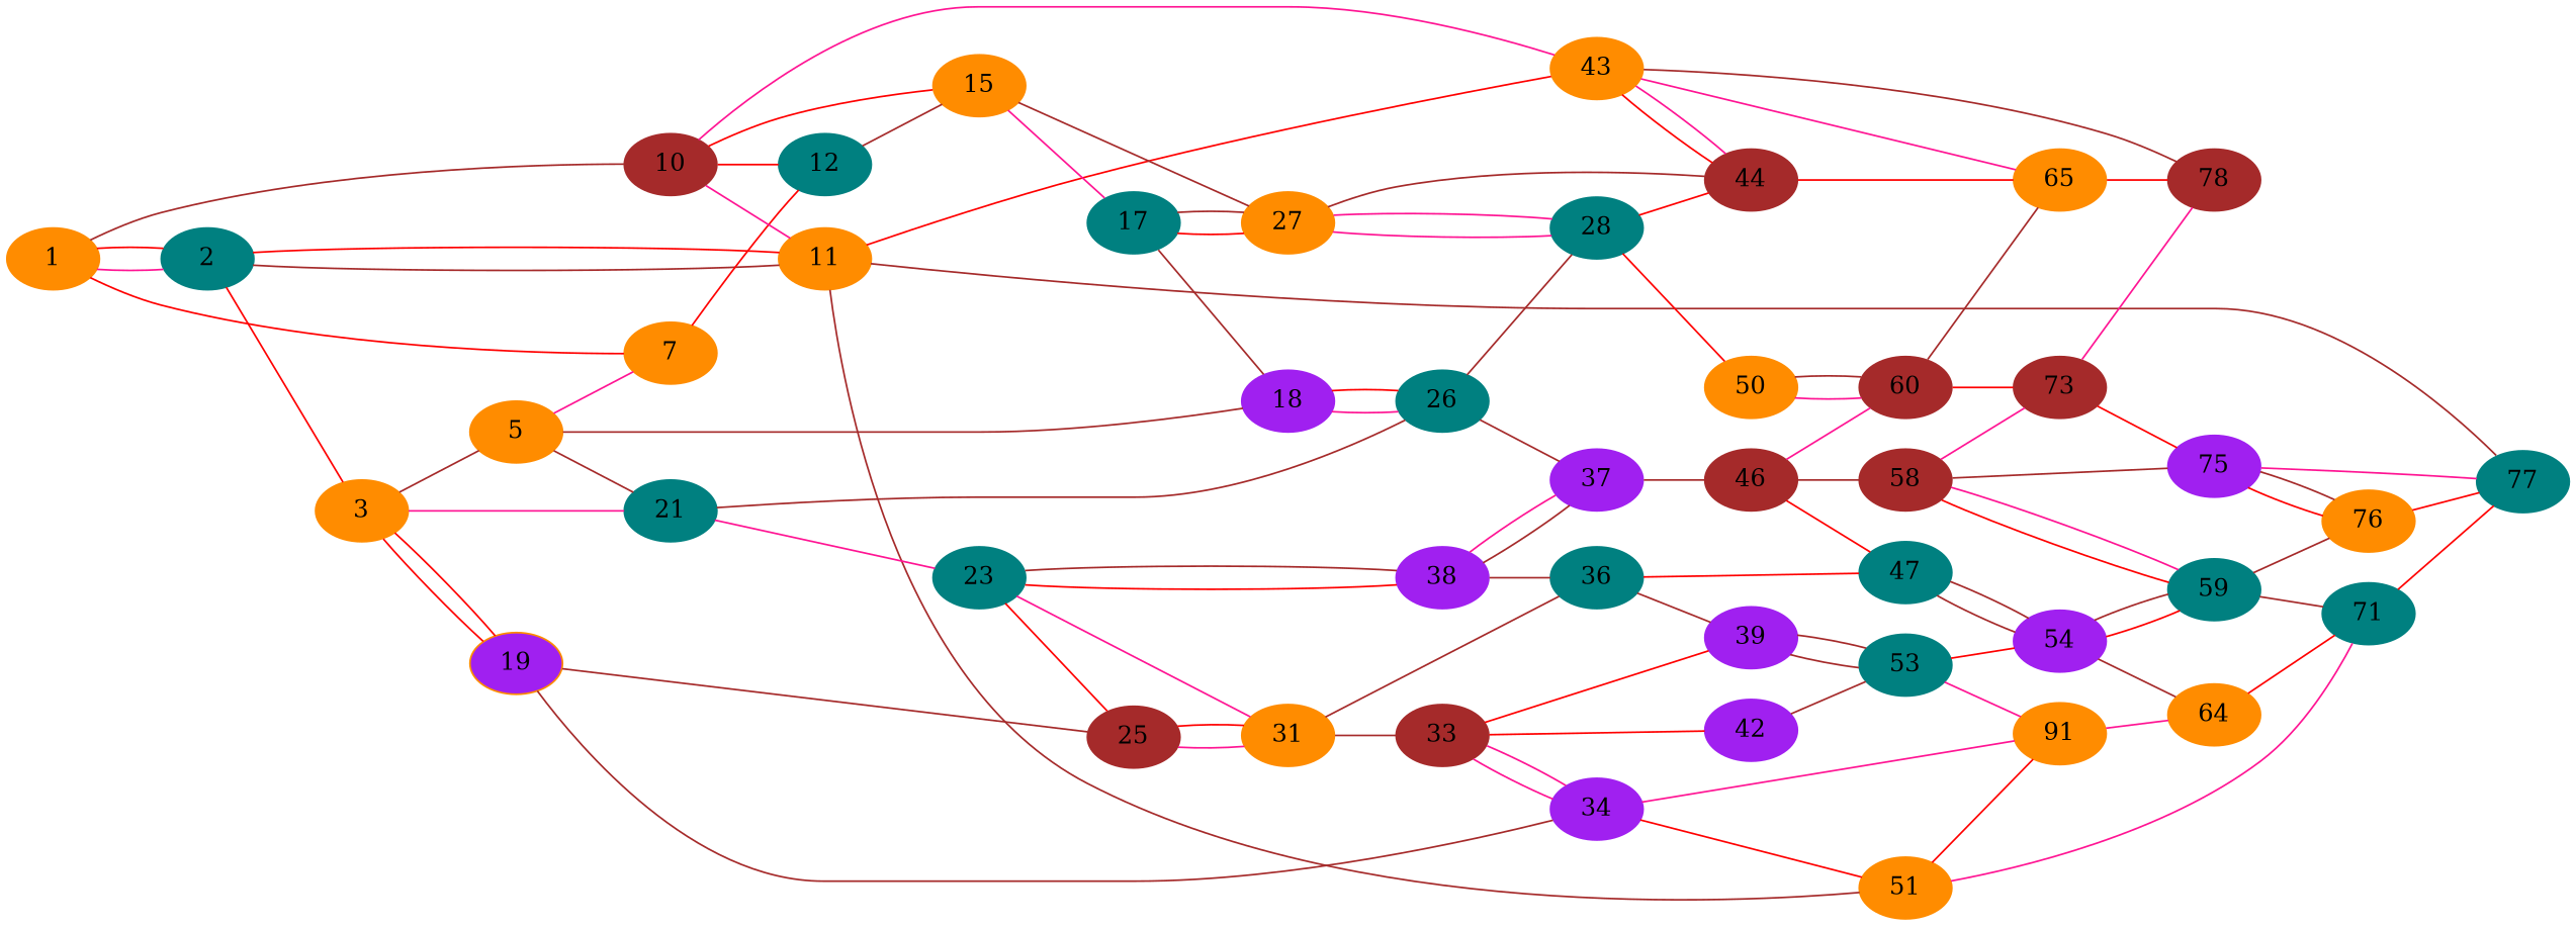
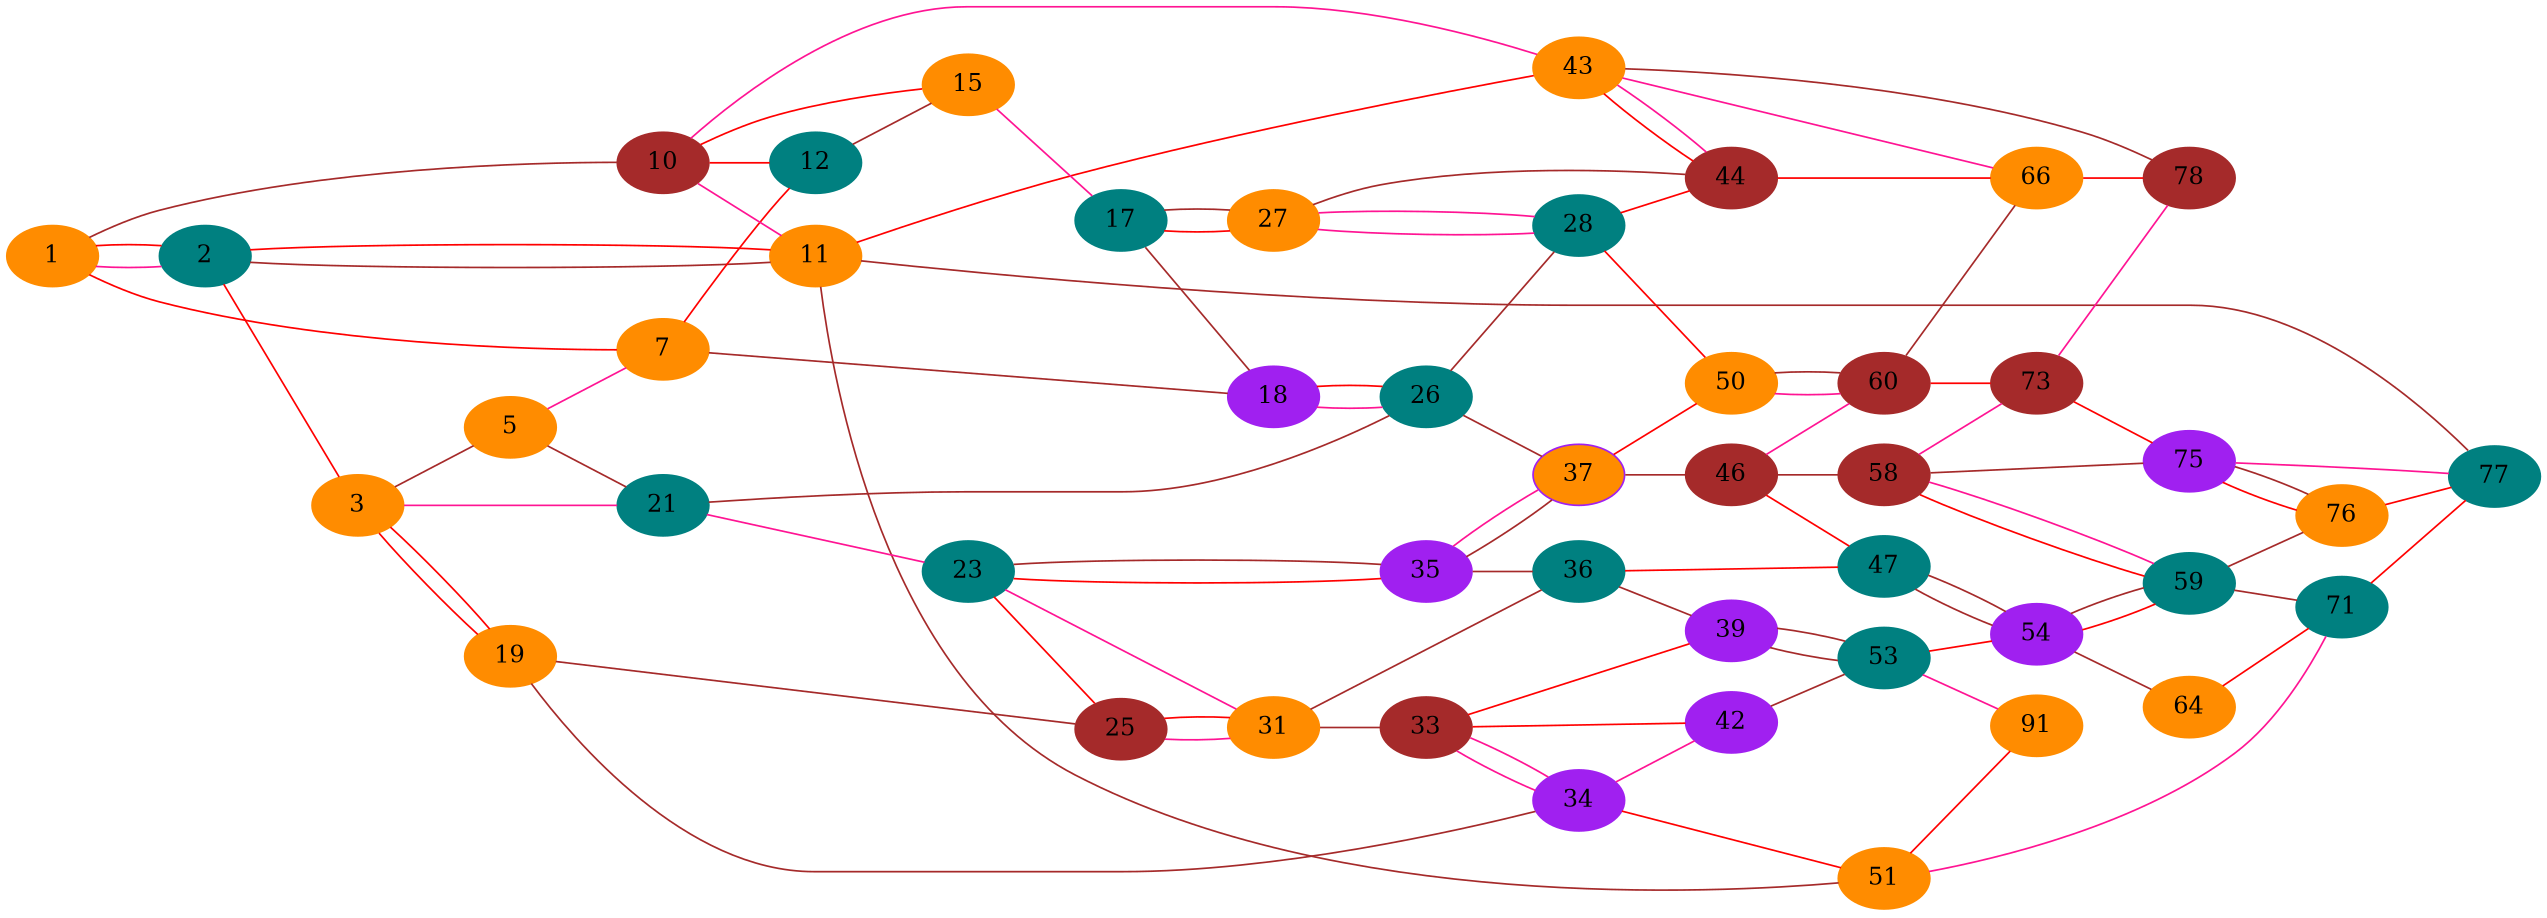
  graph {
    rankdir=LR
    node [color=darkorange style=filled]
    edge [color=brown]
    1 [super="+6"]
    2 [color=teal]
    7 [super="+8"]
    10 [color=brown super="+14"]
    3 [super="+4"]
    11 [super="+52"]
    12 [color=teal super="+13"]
    18 [color=purple]
    15 [super="+16"]
    43 [super="+68"]
    5 [super="+9"]
-   19 [super="+20" fillcolor=purple]
+   19 [super="+20"]
    21 [color=teal super="+22"]
    51 [super="+63"]
    77 [color=teal super="+80"]
    25 [color=brown]
    34 [color=purple super="+41"]
    26 [color=teal super="+29"]
    23 [color=teal super="+24"]
    17 [color=teal]
    27 [super="+30"]
    44 [color=brown super="+48"]
-   65 [super="+66"]
+   65 [super="+66" label=66]
    78 [color=brown]
    n25 [label=91 super="+62"]
    71 [color=teal super="+72"]
    28 [color=teal super="+49"]
-   37 [color=purple super="+45"]
+   37 [color=purple super="+45" fillcolor=darkorange]
    31 [super="+32"]
    42 [color=purple]
-   35 [color=purple label=38]
+   35 [color=purple]
    33 [color=brown super="+40"]
    36 [color=teal super="+38"]
    50
    46 [color=brown super="+57"]
    60 [color=brown super="+67"]
    39 [color=purple]
    47 [color=teal]
    53 [color=teal super="+56"]
    54 [color=purple super="+55"]
    58 [color=brown super="+74"]
    59 [color=teal super="+70"]
    73 [color=brown super="+79"]
    75 [color=purple super="+81"]
    64 [super="+69"]
    76
    1 -- 2 [color=deeppink]
    1 -- 2 [color=red]
    1 -- 7 [color=red]
    1 -- 10
    2 -- 3 [color=red]
    2 -- 11
    2 -- 11 [color=red]
    7 -- 12 [color=red]
-   5 -- 18
+   7 -- 18
    10 -- 11 [color=deeppink]
    10 -- 12 [color=red weight=2]
    10 -- 15 [color=red]
    10 -- 43 [color=deeppink]
    3 -- 5
    3 -- 19 [color=red]
    3 -- 19 [color=red]
    3 -- 21 [color=deeppink]
    11 -- 43 [color=red]
    11 -- 51
    11 -- 77
    12 -- 15
    18 -- 26 [color=deeppink]
    18 -- 26 [color=red]
    15 -- 17 [color=deeppink]
-   15 -- 27
    43 -- 44 [color=red]
    43 -- 44 [color=deeppink]
    43 -- 65 [color=deeppink]
    43 -- 78
    5 -- 7 [color=deeppink]
    5 -- 21
    19 -- 25
    19 -- 34
    21 -- 26
    21 -- 23 [color=deeppink]
    51 -- n25 [color=red]
    51 -- 71 [color=deeppink]
    25 -- 31 [color=deeppink]
    25 -- 31 [color=red]
    34 -- 51 [color=red]
-   34 -- n25 [color=deeppink]
+   34 -- 42 [color=deeppink]
    26 -- 28
    26 -- 37
    23 -- 25 [color=red]
    23 -- 31 [color=deeppink]
    23 -- 35 [color=red]
    23 -- 35
    17 -- 18
    17 -- 27 [color=red]
    17 -- 27
    27 -- 44
    27 -- 28 [color=deeppink]
    27 -- 28 [color=deeppink]
    44 -- 65 [color=red]
    65 -- 78 [color=red]
-   n25 -- 64 [color=deeppink weight=2]
    71 -- 77 [color=red]
    28 -- 44 [color=red]
    28 -- 50 [color=red]
+   37 -- 50 [color=red]
    37 -- 46
    31 -- 33
    31 -- 36
    42 -- 53
    35 -- 37
    35 -- 37 [color=deeppink]
    35 -- 36
    33 -- 34 [color=deeppink]
    33 -- 34 [color=deeppink]
    33 -- 42 [color=red]
    33 -- 39 [color=red]
    36 -- 39
    36 -- 47 [color=red]
    50 -- 60 [color=deeppink]
    50 -- 60
    46 -- 60 [color=deeppink]
    46 -- 47 [color=red]
    46 -- 58
    60 -- 65
    60 -- 73 [color=red]
    39 -- 53
    39 -- 53
    47 -- 54
    47 -- 54
    53 -- n25 [color=deeppink]
    53 -- 54 [color=red]
    54 -- 59 [color=red]
    54 -- 59
    54 -- 64
    58 -- 59 [color=red]
    58 -- 59 [color=deeppink]
    58 -- 73 [color=deeppink]
    58 -- 75
    59 -- 71
    59 -- 76
    73 -- 78 [color=deeppink]
    73 -- 75 [color=red]
    75 -- 77 [color=deeppink]
    75 -- 76 [color=red]
    75 -- 76
    64 -- 71 [color=red]
    76 -- 77 [color=red]
  }
